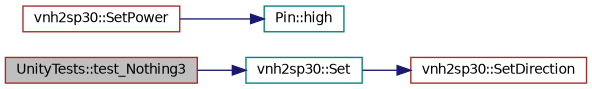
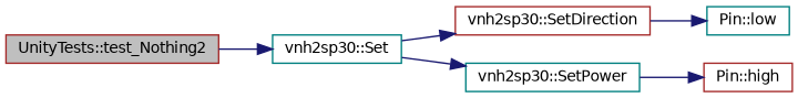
  digraph {
    rankdir=LR
    node [color=teal fillcolor=white fontname=Helvetica fontsize=10 shape=record style=filled]
    edge [color=midnightblue fontname=Helvetica fontsize=10 labelfontname=Helvetica labelfontsize=10 style=solid]
-   n1 [color=brown fillcolor=grey75 fontcolor=black height=0.2 label="UnityTests::test_Nothing3" width=0.4]
+   n1 [color=brown fillcolor=grey75 fontcolor=black height=0.2 label="UnityTests::test_Nothing2" width=0.4]
    n2 [height=0.2 label="vnh2sp30::Set" width=0.4]
    n3 [color=brown height=0.2 label="vnh2sp30::SetDirection" width=0.4]
-   n4 [color=brown height=0.2 label="vnh2sp30::SetPower" width=0.4]
-   n6 [height=0.2 label="Pin::high" width=0.4]
+   n4 [height=0.2 label="vnh2sp30::SetPower" width=0.4]
+   n5 [height=0.2 label="Pin::low" width=0.4]
+   n6 [color=brown height=0.2 label="Pin::high" width=0.4]
    n1 -> n2
    n2 -> n3
+   n2 -> n4
+   n3 -> n5
    n4 -> n6
  }
